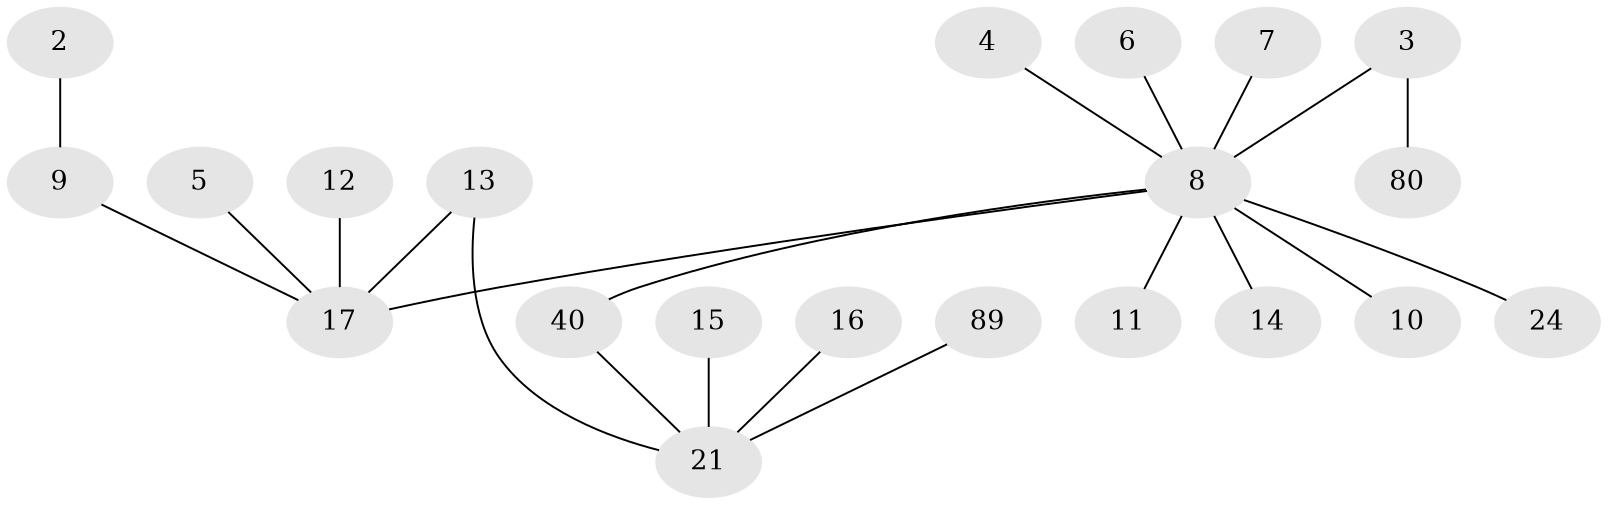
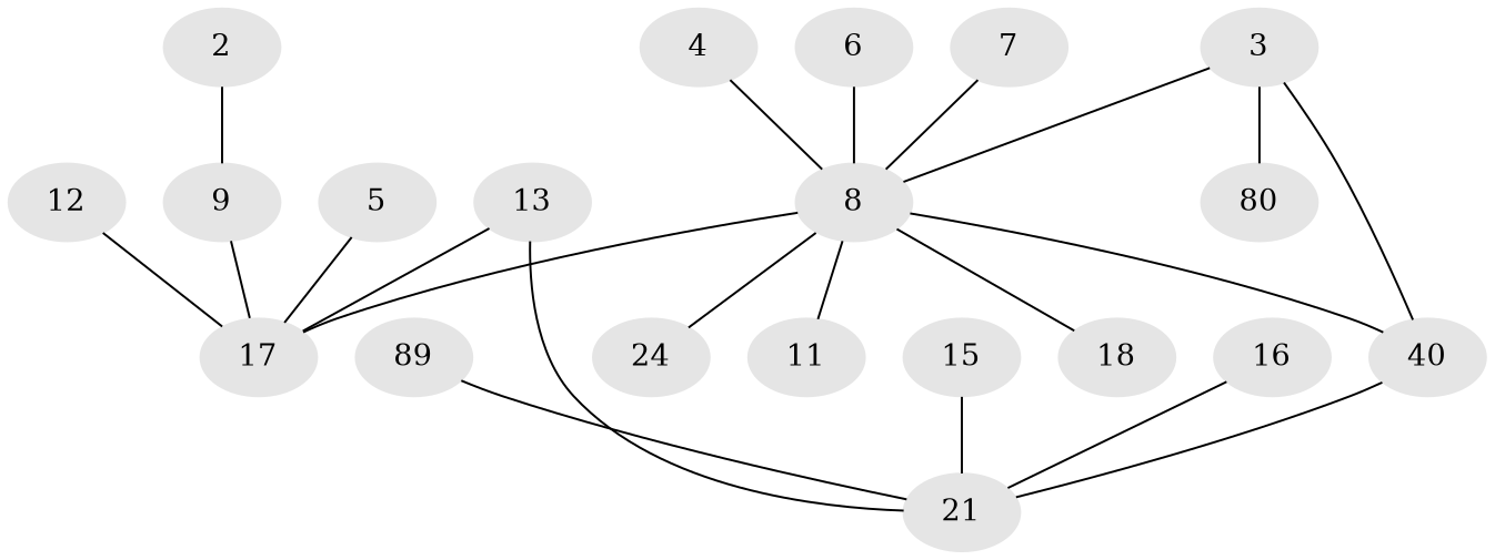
  graph {
    node [color=gray90 style=filled]
    edge [weight=1.0]
    8
    17
    n3 [label=40]
    11
-   14
-   18 [label=10]
+   18
    n7 [label=24]
    2
    9
    3
    n11 [label=80]
    21
    4
    5
    6
    7
    12
    13
    15
    16
    n21 [label=89]
    8 -- 17
    8 -- n3
    8 -- 11
-   8 -- 14
    8 -- 18
    8 -- n7
    n3 -- 21
    2 -- 9
    9 -- 17
    3 -- 8
+   3 -- n3
    3 -- n11
    4 -- 8
    5 -- 17
    6 -- 8
    7 -- 8
    12 -- 17
    13 -- 17
    13 -- 21
    15 -- 21
    16 -- 21
    n21 -- 21
  }
